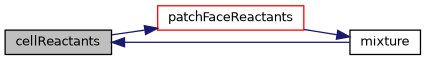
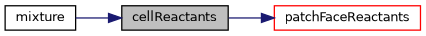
  digraph {
    rankdir=LR
    node [color=black fontname=Helvetica fontsize=10 shape=record]
    edge [color=midnightblue fontname=Helvetica fontsize=10 labelfontname=Helvetica labelfontsize=10 style=solid]
    n1 [fillcolor=grey75 fontcolor=black height=0.2 label=cellReactants style=filled width=0.4]
    n2 [color=red height=0.2 label=patchFaceReactants width=0.4]
    n3 [height=0.2 label=mixture width=0.4]
    n1 -> n2
-   n2 -> n3
    n3 -> n1
  }
